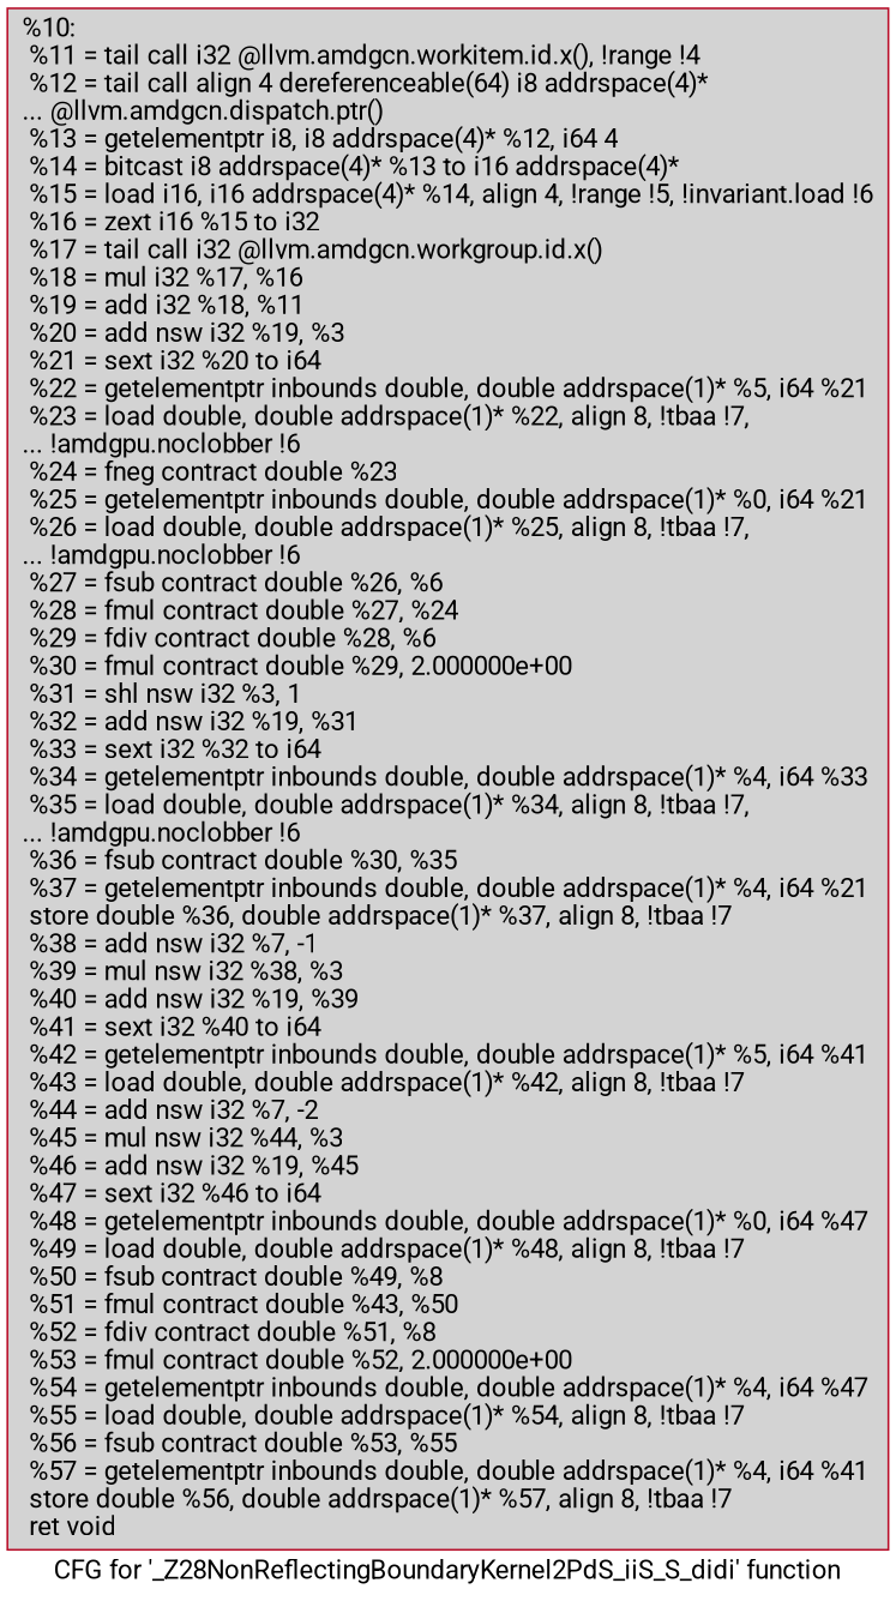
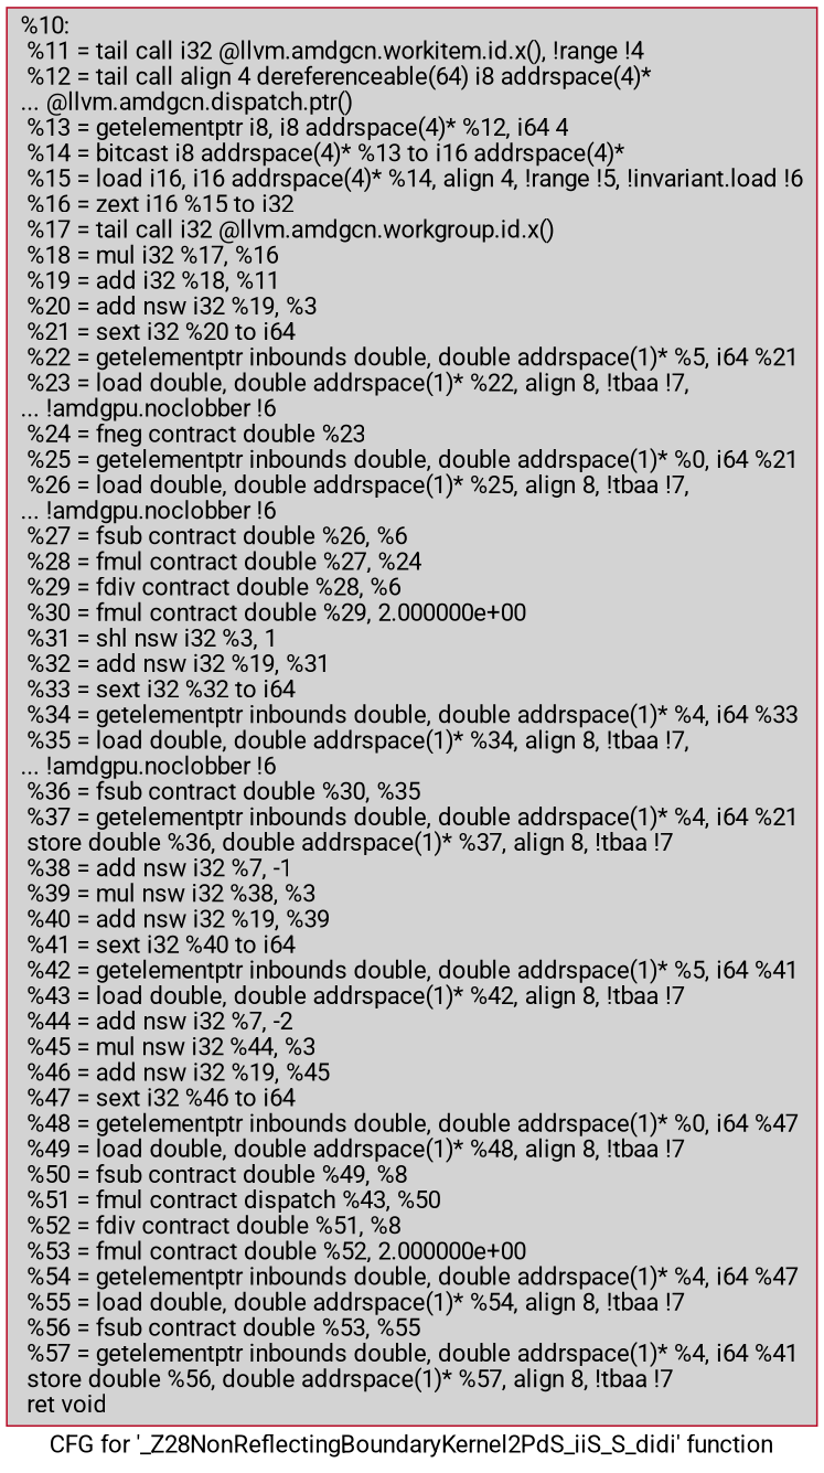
  digraph {
    label="CFG for '_Z28NonReflectingBoundaryKernel2PdS_iiS_S_didi' function"
    fontname=Roboto
-   n1 [color="#b70d28ff" fillcolor=lightgrey label="{%10:\l  %11 = tail call i32 @llvm.amdgcn.workitem.id.x(), !range !4\l  %12 = tail call align 4 dereferenceable(64) i8 addrspace(4)*\l... @llvm.amdgcn.dispatch.ptr()\l  %13 = getelementptr i8, i8 addrspace(4)* %12, i64 4\l  %14 = bitcast i8 addrspace(4)* %13 to i16 addrspace(4)*\l  %15 = load i16, i16 addrspace(4)* %14, align 4, !range !5, !invariant.load !6\l  %16 = zext i16 %15 to i32\l  %17 = tail call i32 @llvm.amdgcn.workgroup.id.x()\l  %18 = mul i32 %17, %16\l  %19 = add i32 %18, %11\l  %20 = add nsw i32 %19, %3\l  %21 = sext i32 %20 to i64\l  %22 = getelementptr inbounds double, double addrspace(1)* %5, i64 %21\l  %23 = load double, double addrspace(1)* %22, align 8, !tbaa !7,\l... !amdgpu.noclobber !6\l  %24 = fneg contract double %23\l  %25 = getelementptr inbounds double, double addrspace(1)* %0, i64 %21\l  %26 = load double, double addrspace(1)* %25, align 8, !tbaa !7,\l... !amdgpu.noclobber !6\l  %27 = fsub contract double %26, %6\l  %28 = fmul contract double %27, %24\l  %29 = fdiv contract double %28, %6\l  %30 = fmul contract double %29, 2.000000e+00\l  %31 = shl nsw i32 %3, 1\l  %32 = add nsw i32 %19, %31\l  %33 = sext i32 %32 to i64\l  %34 = getelementptr inbounds double, double addrspace(1)* %4, i64 %33\l  %35 = load double, double addrspace(1)* %34, align 8, !tbaa !7,\l... !amdgpu.noclobber !6\l  %36 = fsub contract double %30, %35\l  %37 = getelementptr inbounds double, double addrspace(1)* %4, i64 %21\l  store double %36, double addrspace(1)* %37, align 8, !tbaa !7\l  %38 = add nsw i32 %7, -1\l  %39 = mul nsw i32 %38, %3\l  %40 = add nsw i32 %19, %39\l  %41 = sext i32 %40 to i64\l  %42 = getelementptr inbounds double, double addrspace(1)* %5, i64 %41\l  %43 = load double, double addrspace(1)* %42, align 8, !tbaa !7\l  %44 = add nsw i32 %7, -2\l  %45 = mul nsw i32 %44, %3\l  %46 = add nsw i32 %19, %45\l  %47 = sext i32 %46 to i64\l  %48 = getelementptr inbounds double, double addrspace(1)* %0, i64 %47\l  %49 = load double, double addrspace(1)* %48, align 8, !tbaa !7\l  %50 = fsub contract double %49, %8\l  %51 = fmul contract double %43, %50\l  %52 = fdiv contract double %51, %8\l  %53 = fmul contract double %52, 2.000000e+00\l  %54 = getelementptr inbounds double, double addrspace(1)* %4, i64 %47\l  %55 = load double, double addrspace(1)* %54, align 8, !tbaa !7\l  %56 = fsub contract double %53, %55\l  %57 = getelementptr inbounds double, double addrspace(1)* %4, i64 %41\l  store double %56, double addrspace(1)* %57, align 8, !tbaa !7\l  ret void\l}" shape=record style=filled fontname=Roboto]
+   n1 [color="#b70d28ff" fillcolor=lightgrey label="{%10:\l  %11 = tail call i32 @llvm.amdgcn.workitem.id.x(), !range !4\l  %12 = tail call align 4 dereferenceable(64) i8 addrspace(4)*\l... @llvm.amdgcn.dispatch.ptr()\l  %13 = getelementptr i8, i8 addrspace(4)* %12, i64 4\l  %14 = bitcast i8 addrspace(4)* %13 to i16 addrspace(4)*\l  %15 = load i16, i16 addrspace(4)* %14, align 4, !range !5, !invariant.load !6\l  %16 = zext i16 %15 to i32\l  %17 = tail call i32 @llvm.amdgcn.workgroup.id.x()\l  %18 = mul i32 %17, %16\l  %19 = add i32 %18, %11\l  %20 = add nsw i32 %19, %3\l  %21 = sext i32 %20 to i64\l  %22 = getelementptr inbounds double, double addrspace(1)* %5, i64 %21\l  %23 = load double, double addrspace(1)* %22, align 8, !tbaa !7,\l... !amdgpu.noclobber !6\l  %24 = fneg contract double %23\l  %25 = getelementptr inbounds double, double addrspace(1)* %0, i64 %21\l  %26 = load double, double addrspace(1)* %25, align 8, !tbaa !7,\l... !amdgpu.noclobber !6\l  %27 = fsub contract double %26, %6\l  %28 = fmul contract double %27, %24\l  %29 = fdiv contract double %28, %6\l  %30 = fmul contract double %29, 2.000000e+00\l  %31 = shl nsw i32 %3, 1\l  %32 = add nsw i32 %19, %31\l  %33 = sext i32 %32 to i64\l  %34 = getelementptr inbounds double, double addrspace(1)* %4, i64 %33\l  %35 = load double, double addrspace(1)* %34, align 8, !tbaa !7,\l... !amdgpu.noclobber !6\l  %36 = fsub contract double %30, %35\l  %37 = getelementptr inbounds double, double addrspace(1)* %4, i64 %21\l  store double %36, double addrspace(1)* %37, align 8, !tbaa !7\l  %38 = add nsw i32 %7, -1\l  %39 = mul nsw i32 %38, %3\l  %40 = add nsw i32 %19, %39\l  %41 = sext i32 %40 to i64\l  %42 = getelementptr inbounds double, double addrspace(1)* %5, i64 %41\l  %43 = load double, double addrspace(1)* %42, align 8, !tbaa !7\l  %44 = add nsw i32 %7, -2\l  %45 = mul nsw i32 %44, %3\l  %46 = add nsw i32 %19, %45\l  %47 = sext i32 %46 to i64\l  %48 = getelementptr inbounds double, double addrspace(1)* %0, i64 %47\l  %49 = load double, double addrspace(1)* %48, align 8, !tbaa !7\l  %50 = fsub contract double %49, %8\l  %51 = fmul contract dispatch %43, %50\l  %52 = fdiv contract double %51, %8\l  %53 = fmul contract double %52, 2.000000e+00\l  %54 = getelementptr inbounds double, double addrspace(1)* %4, i64 %47\l  %55 = load double, double addrspace(1)* %54, align 8, !tbaa !7\l  %56 = fsub contract double %53, %55\l  %57 = getelementptr inbounds double, double addrspace(1)* %4, i64 %41\l  store double %56, double addrspace(1)* %57, align 8, !tbaa !7\l  ret void\l}" shape=record style=filled fontname=Roboto]
  }
